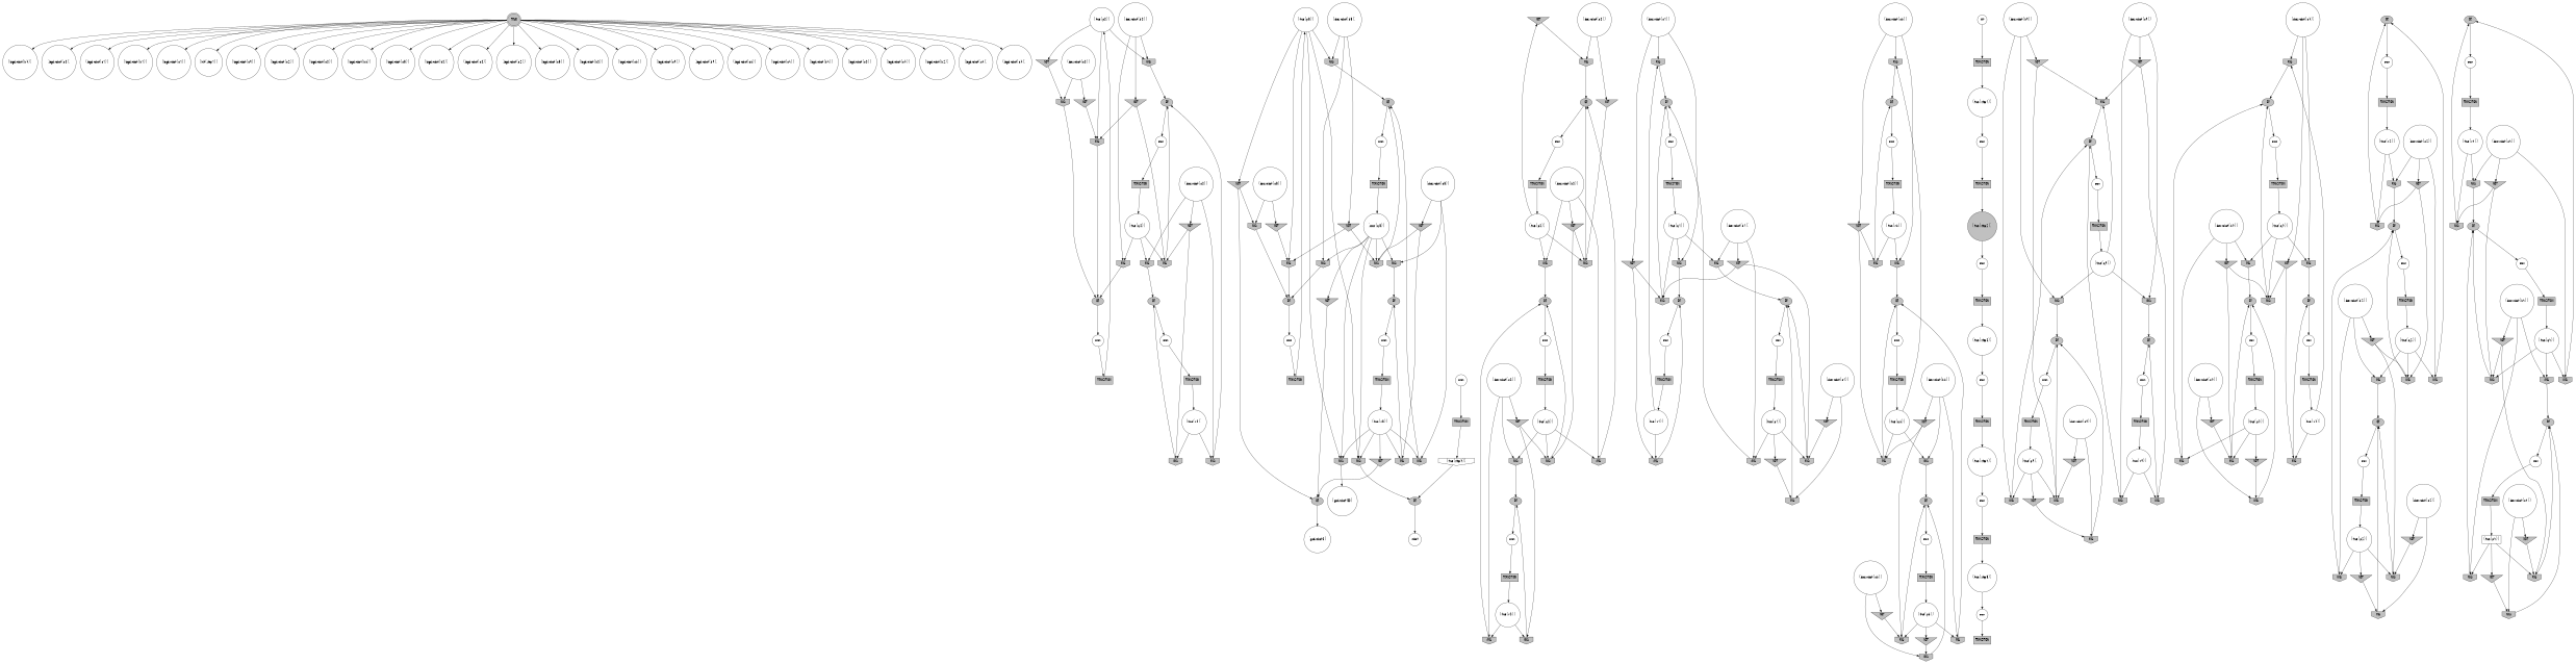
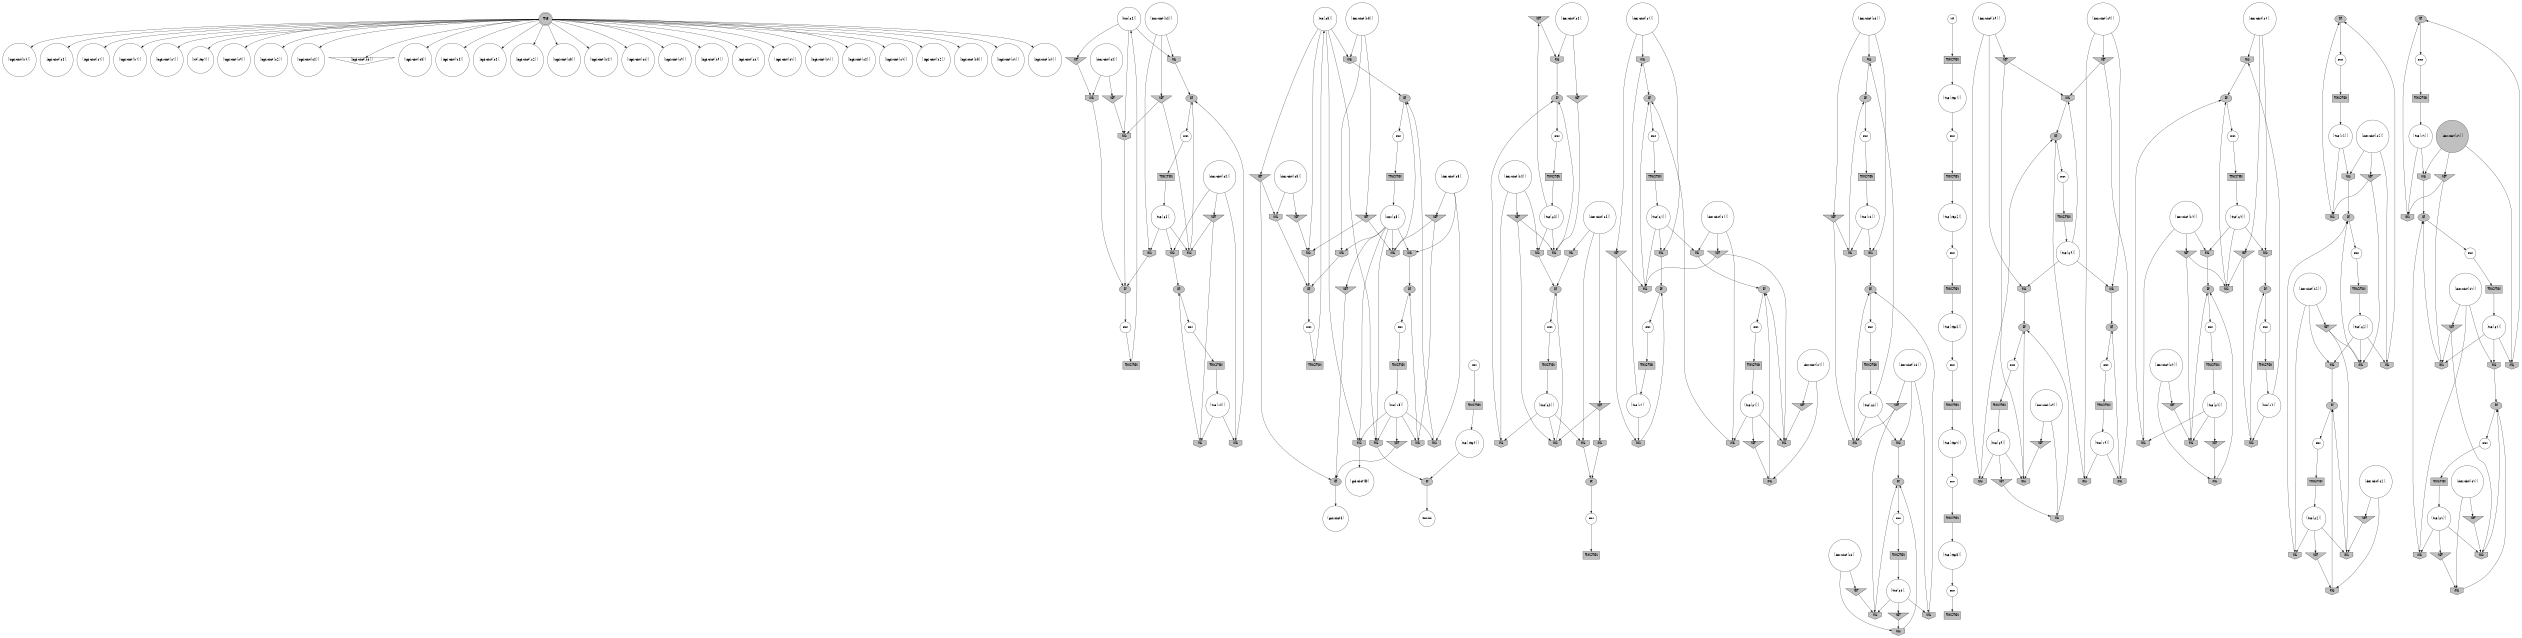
  digraph {
    fontname="Patrick Hand"
    node [fillcolor=grey fontname="Patrick Hand" shape=circle style=filled]
    edge [fontname="Patrick Hand"]
    n1 [fillcolor=white label="( legal robot ( b 7 ) )"]
    n2 [fillcolor=white label="( true ( p 8 ) )"]
    n3 [label=AND shape=invhouse]
    n4 [label=NOT shape=invtriangle]
    n5 [label=AND shape=invhouse]
    n6 [label=OR shape=ellipse]
    n7 [label=AND shape=invhouse]
    n8 [label=OR shape=ellipse]
    n9 [fillcolor=white label=anon]
    n10 [fillcolor=white label=anon]
    n11 [fillcolor=white label="( goal robot 100 )"]
    n12 [label=AND shape=invhouse]
    n13 [label=OR shape=ellipse]
    n14 [fillcolor=white label=anon]
    n15 [label=TRANSITION shape=box]
    n16 [label=NOT shape=invtriangle]
    n17 [label=AND shape=invhouse]
    n18 [label=OR shape=ellipse]
    n19 [fillcolor=white label=anon]
    n20 [label=AND shape=invhouse]
    n21 [label=OR shape=ellipse]
    n22 [fillcolor=white label=anon]
    n23 [label=TRANSITION shape=box]
    n24 [fillcolor=white label="( legal robot ( c 8 ) )"]
    n25 [label=AND shape=invhouse]
    n26 [label=OR shape=ellipse]
    n27 [fillcolor=white label=anon]
    n28 [label=TRANSITION shape=box]
    n29 [label=TRANSITION shape=box]
    n30 [fillcolor=white label=anon]
    n31 [label=TRANSITION shape=box]
    n32 [label=TRANSITION shape=box]
    n33 [label=TRANSITION shape=box]
    n34 [fillcolor=white label="( true ( p 3 ) )"]
    n35 [fillcolor=white label="( does robot ( a 1 ) )"]
    n36 [label=AND shape=invhouse]
    n37 [label=NOT shape=invtriangle]
    n38 [label=OR shape=ellipse]
    n39 [label=AND shape=invhouse]
    n40 [fillcolor=white label=anon]
    n41 [label=AND shape=invhouse]
    n42 [label=AND shape=invhouse]
    n43 [label=OR shape=ellipse]
    n44 [fillcolor=white label=anon]
    n45 [fillcolor=white label="( does robot ( a 5 ) )"]
    n46 [label=NOT shape=invtriangle]
    n47 [label=AND shape=invhouse]
    n48 [label=AND shape=invhouse]
    n49 [label=OR shape=ellipse]
    n50 [fillcolor=white label=anon]
    n51 [label=NOT shape=invtriangle]
    n52 [label=AND shape=invhouse]
    n53 [label=NOT shape=invtriangle]
    n54 [label=NOT shape=invtriangle]
    n55 [label=AND shape=invhouse]
    n56 [label=AND shape=invhouse]
    n57 [label=OR shape=ellipse]
    n58 [fillcolor=white label=anon]
    n59 [label=AND shape=invhouse]
    n60 [label=OR shape=ellipse]
    n61 [fillcolor=white label=anon]
    n62 [label=TRANSITION shape=box]
    n63 [label=NOT shape=invtriangle]
    n64 [label=AND shape=invhouse]
    n65 [label=AND shape=invhouse]
    n66 [label=OR shape=ellipse]
    n67 [label=OR shape=ellipse]
    n68 [fillcolor=white label=anon]
    n69 [fillcolor=white label=anon]
    n70 [label=AND shape=invhouse]
    n71 [label=AND shape=invhouse]
    n72 [label=OR shape=ellipse]
    n73 [fillcolor=white label=anon]
    n74 [label=TRANSITION shape=box]
-   n75 [fillcolor=white label="( true ( step 7 ) )" shape=invhouse]
+   n75 [fillcolor=white label="( true ( step 7 ) )"]
    n76 [label=OR shape=ellipse]
-   n77 [fillcolor=white label=robot]
+   n77 [fillcolor=white label=terminal]
    n78 [label=TRANSITION shape=box]
    n79 [label=AND shape=invhouse]
    n80 [label=TRANSITION shape=box]
    n81 [label=OR shape=ellipse]
    n82 [fillcolor=white label=anon]
    n83 [label=TRANSITION shape=box]
    n84 [fillcolor=white label="( true ( r 2 ) )"]
    n85 [label=TRANSITION shape=box]
    n86 [fillcolor=white label="( true ( p 7 ) )"]
    n87 [label=NOT shape=invtriangle]
    n88 [label=AND shape=invhouse]
    n89 [label=AND shape=invhouse]
    n90 [label=AND shape=invhouse]
    n91 [label=OR shape=ellipse]
    n92 [fillcolor=white label="( true ( q 1 ) )"]
    n93 [label=AND shape=invhouse]
    n94 [label=AND shape=invhouse]
    n95 [fillcolor=white label="( does robot ( b 2 ) )"]
    n96 [label=AND shape=invhouse]
    n97 [label=NOT shape=invtriangle]
    n98 [label=AND shape=invhouse]
    n99 [label=OR shape=ellipse]
    n100 [label=AND shape=invhouse]
    n101 [label=AND shape=invhouse]
    n102 [label=OR shape=ellipse]
    n103 [fillcolor=white label=anon]
    n104 [fillcolor=white label=anon]
    n105 [fillcolor=white label="( legal robot ( c 1 ) )"]
    n106 [label=TRANSITION shape=box]
    n107 [fillcolor=white label="( true ( step 1 ) )"]
    n108 [fillcolor=white label=anon]
    n109 [label=TRANSITION shape=box]
    n110 [fillcolor=white label=anon]
    n111 [label=TRANSITION shape=box]
    n112 [fillcolor=white label="( true ( p 6 ) )"]
    n113 [label=AND shape=invhouse]
    n114 [label=AND shape=invhouse]
    n115 [label=NOT shape=invtriangle]
    n116 [label=AND shape=invhouse]
    n117 [label=OR shape=ellipse]
    n118 [fillcolor=white label=anon]
    n119 [label=TRANSITION shape=box]
    n120 [fillcolor=white label="( true ( r 4 ) )"]
    n121 [label=AND shape=invhouse]
    n122 [label=OR shape=ellipse]
    n123 [fillcolor=white label=anon]
    n124 [label=TRANSITION shape=box]
    n125 [fillcolor=white label="( legal robot ( b 1 ) )"]
    n126 [fillcolor=white label=anon]
    n127 [label=TRANSITION shape=box]
    n128 [fillcolor=white label="( true ( step 4 ) )"]
    n129 [fillcolor=white label=anon]
    n130 [label=TRANSITION shape=box]
    n131 [fillcolor=white label="( true ( r 7 ) )"]
    n132 [label=AND shape=invhouse]
    n133 [label=OR shape=ellipse]
    n134 [label=TRANSITION shape=box]
    n135 [fillcolor=white label="( true ( r 1 ) )"]
    n136 [label=TRANSITION shape=box]
    n137 [fillcolor=white label="( true ( step 5 ) )"]
    n138 [fillcolor=white label=anon]
    n139 [label=TRANSITION shape=box]
    n140 [fillcolor=white label="( true ( p 2 ) )"]
    n141 [label=NOT shape=invtriangle]
    n142 [label=AND shape=invhouse]
    n143 [fillcolor=white label="( true ( p 9 ) )"]
    n144 [label=AND shape=invhouse]
    n145 [label=NOT shape=invtriangle]
    n146 [label=AND shape=invhouse]
    n147 [label=AND shape=invhouse]
    n148 [label=AND shape=invhouse]
    n149 [label=OR shape=ellipse]
    n150 [fillcolor=white label=anon]
    n151 [label=AND shape=invhouse]
    n152 [label=TRANSITION shape=box]
    n153 [fillcolor=white label="( legal robot ( a 1 ) )"]
    n154 [label=TRANSITION shape=box]
    n155 [fillcolor=white label="( true ( q 2 ) )"]
    n156 [label=AND shape=invhouse]
    n157 [label=AND shape=invhouse]
    n158 [fillcolor=white label="( true ( p 5 ) )"]
    n159 [label=AND shape=invhouse]
    n160 [label=AND shape=invhouse]
    n161 [label=NOT shape=invtriangle]
    n162 [fillcolor=white label="( init ( step 1 ) )"]
    n163 [label=TRANSITION shape=box]
    n164 [fillcolor=white label="( true ( q 3 ) )"]
    n165 [label=AND shape=invhouse]
    n166 [label=AND shape=invhouse]
    n167 [label=AND shape=invhouse]
    n168 [label=TRANSITION shape=box]
    n169 [fillcolor=white label="( true ( q 4 ) )"]
    n170 [label=AND shape=invhouse]
    n171 [label=AND shape=invhouse]
    n172 [label=AND shape=invhouse]
    n173 [fillcolor=white label="( true ( r 8 ) )"]
    n174 [label=AND shape=invhouse]
    n175 [label=AND shape=invhouse]
    n176 [label=OR shape=ellipse]
    n177 [fillcolor=white label=anon]
    n178 [fillcolor=white label="( goal robot 0 )"]
    n179 [fillcolor=white label="( does robot ( c 1 ) )"]
    n180 [label=TRANSITION shape=box]
    n181 [label=AND shape=invhouse]
    n182 [fillcolor=white label="( true ( q 8 ) )"]
    n183 [label=AND shape=invhouse]
    n184 [label=AND shape=invhouse]
    n185 [label=NOT shape=invtriangle]
    n186 [label=AND shape=invhouse]
    n187 [label=OR shape=ellipse]
    n188 [fillcolor=white label=anon]
-   n189 [label="( true ( step 2 ) )"]
+   n189 [fillcolor=white label="( true ( step 2 ) )"]
    n190 [label=OR shape=ellipse]
    n191 [fillcolor=white label=anon]
    n192 [label=TRANSITION shape=box]
-   n193 [fillcolor=white label="( true ( r 3 ) )"]
    n194 [fillcolor=white label="( anon ( q 5 ) )"]
    n195 [label=AND shape=invhouse]
    n196 [label=NOT shape=invtriangle]
    n197 [label=OR shape=ellipse]
    n198 [label=NOT shape=invtriangle]
    n199 [fillcolor=white label=anon]
    n200 [label=NOT shape=invtriangle]
    n201 [fillcolor=white label="( does robot ( a 3 ) )"]
    n202 [label=TRANSITION shape=box]
    n203 [fillcolor=white label="( true ( q 9 ) )"]
    n204 [label=AND shape=invhouse]
    n205 [label=OR shape=ellipse]
    n206 [fillcolor=white label=anon]
    n207 [label=AND shape=invhouse]
    n208 [label=TRANSITION shape=box]
    n209 [fillcolor=white label="( true ( q 6 ) )"]
    n210 [label=AND shape=invhouse]
    n211 [label=OR shape=ellipse]
    n212 [fillcolor=white label=anon]
    n213 [label=TRANSITION shape=box]
    n214 [fillcolor=white label="( true ( step 3 ) )"]
    n215 [label=NOT shape=invtriangle]
    n216 [fillcolor=white label="( legal robot ( a 9 ) )"]
    n217 [label=NOT shape=invtriangle]
    n218 [label=AND shape=invhouse]
    n219 [label=TRANSITION shape=box]
    n220 [fillcolor=white label="( does robot ( c 6 ) )"]
    n221 [label=AND shape=invhouse]
    n222 [label=NOT shape=invtriangle]
    n223 [fillcolor=white label="( legal robot ( a 2 ) )"]
    n224 [label=NOT shape=invtriangle]
    n225 [label=AND shape=invhouse]
    n226 [fillcolor=white label=anon]
    n227 [fillcolor=white label="( true ( q 7 ) )"]
    n228 [label=AND shape=invhouse]
    n229 [label=AND shape=invhouse]
-   n230 [fillcolor=white label="( does robot ( c 4 ) )"]
+   n230 [label="( does robot ( c 4 ) )"]
    n231 [fillcolor=white label="( does robot ( c 7 ) )"]
    n232 [fillcolor=white label="( does robot ( b 1 ) )"]
    n233 [label=NOT shape=invtriangle]
    n234 [label=NOT shape=invtriangle]
    n235 [fillcolor=white label="( legal robot ( a 8 ) )"]
    n236 [label=NOT shape=invtriangle]
    n237 [label=TRANSITION shape=box]
-   n238 [fillcolor=white label="( true ( p 4 ) )" shape=box]
+   n238 [fillcolor=white label="( true ( p 4 ) )"]
    n239 [label=NOT shape=invtriangle]
    n240 [label=AND shape=invhouse]
    n241 [label=NOT shape=invtriangle]
    n242 [label=AND shape=invhouse]
    n243 [fillcolor=white label="( does robot ( a 6 ) )"]
    n244 [label=AND shape=invhouse]
    n245 [label=NOT shape=invtriangle]
    n246 [fillcolor=white label="( does robot ( b 6 ) )"]
    n247 [label=NOT shape=invtriangle]
    n248 [fillcolor=white label="( true ( p 1 ) )"]
    n249 [label=NOT shape=invtriangle]
-   n250 [fillcolor=white label="( legal robot ( b 6 ) )"]
+   n250 [fillcolor=white label="( legal robot ( b 6 ) )" shape=invtriangle]
    n251 [label=TRUE shape=doublecircle]
    n252 [fillcolor=white label="( legal robot ( c 5 ) )"]
    n253 [fillcolor=white label="( legal robot ( b 8 ) )"]
    n254 [fillcolor=white label="( legal robot ( a 3 ) )"]
    n255 [fillcolor=white label="( legal robot ( c 2 ) )"]
    n256 [fillcolor=white label="( legal robot ( a 5 ) )"]
    n257 [fillcolor=white label="( legal robot ( b 3 ) )"]
    n258 [fillcolor=white label="( legal robot ( c 6 ) )"]
    n259 [fillcolor=white label="( legal robot ( c 9 ) )"]
    n260 [fillcolor=white label="( legal robot ( b 9 ) )"]
    n261 [fillcolor=white label="( legal robot ( a 6 ) )"]
    n262 [fillcolor=white label="( legal robot ( a 4 ) )"]
    n263 [fillcolor=white label="( legal robot ( b 4 ) )"]
    n264 [fillcolor=white label="( legal robot ( c 3 ) )"]
    n265 [fillcolor=white label="( legal robot ( c 7 ) )"]
    n266 [fillcolor=white label="( legal robot ( b 2 ) )"]
+   n267 [fillcolor=white label="( legal robot ( b 5 ) )"]
    n268 [fillcolor=white label="( legal robot ( c 4 ) )"]
    n269 [fillcolor=white label="( legal robot ( a 7 ) )"]
    n270 [fillcolor=white label="( does robot ( c 2 ) )"]
    n271 [label=AND shape=invhouse]
    n272 [label=NOT shape=invtriangle]
    n273 [label=NOT shape=invtriangle]
    n274 [fillcolor=white label="( does robot ( b 9 ) )"]
    n275 [label=NOT shape=invtriangle]
    n276 [fillcolor=white label="( does robot ( a 9 ) )"]
    n277 [fillcolor=white label="( true ( r 5 ) )"]
    n278 [label=AND shape=invhouse]
    n279 [label=NOT shape=invtriangle]
    n280 [fillcolor=white label="( true ( r 6 ) )"]
    n281 [label=AND shape=invhouse]
    n282 [label=AND shape=invhouse]
    n283 [fillcolor=white label="( does robot ( b 7 ) )"]
    n284 [fillcolor=white label="( does robot ( c 9 ) )"]
    n285 [label=NOT shape=invtriangle]
    n286 [fillcolor=white label="( does robot ( b 3 ) )"]
    n287 [fillcolor=white label="( does robot ( c 3 ) )"]
    n288 [label=NOT shape=invtriangle]
    n289 [fillcolor=white label="( does robot ( b 4 ) )"]
    n290 [fillcolor=white label="( does robot ( a 8 ) )"]
    n291 [fillcolor=white label="( does robot ( c 5 ) )"]
    n292 [fillcolor=white label="( true ( r 9 ) )"]
    n293 [fillcolor=white label="( does robot ( b 5 ) )"]
    n294 [fillcolor=white label="( does robot ( c 8 ) )"]
    n295 [fillcolor=white label="( does robot ( b 8 ) )"]
    n296 [fillcolor=white label="( does robot ( a 2 ) )"]
    n297 [label=NOT shape=invtriangle]
    n298 [fillcolor=white label="( does robot ( a 4 ) )"]
    n299 [fillcolor=white label="( does robot ( a 7 ) )"]
    n300 [label=NOT shape=invtriangle]
    n301 [fillcolor=white label=init]
    n2 -> n3
    n2 -> n4
    n2 -> n5
    n3 -> n6
    n4 -> n7
    n5 -> n8
    n6 -> n9
    n7 -> n6
    n8 -> n10
    n9 -> n32
    n10 -> n180
    n12 -> n13
    n13 -> n14
    n14 -> n15
    n15 -> n194
    n16 -> n17
    n17 -> n18
    n18 -> n19
    n19 -> n33
    n20 -> n21
    n21 -> n22
    n22 -> n23
    n23 -> n92
    n25 -> n26
    n26 -> n27
    n27 -> n28
    n28 -> n280
    n30 -> n31
    n31 -> n75
    n32 -> n2
    n33 -> n34
    n34 -> n16
    n34 -> n41
    n34 -> n42
    n35 -> n36
    n35 -> n37
    n36 -> n38
    n37 -> n39
    n38 -> n40
    n39 -> n38
    n40 -> n202
    n41 -> n43
    n42 -> n18
    n43 -> n44
    n44 -> n163
    n45 -> n46
    n45 -> n47
    n46 -> n48
    n47 -> n49
    n48 -> n49
    n49 -> n50
    n50 -> n80
    n51 -> n3
    n51 -> n52
    n52 -> n8
    n53 -> n42
    n54 -> n55
    n54 -> n56
    n55 -> n57
    n56 -> n21
    n57 -> n58
    n58 -> n134
    n59 -> n60
    n60 -> n61
    n61 -> n62
    n62 -> n209
    n63 -> n64
    n63 -> n65
    n64 -> n66
    n65 -> n67
    n66 -> n68
    n67 -> n69
    n68 -> n152
    n69 -> n78
    n70 -> n26
    n71 -> n72
    n72 -> n73
    n73 -> n74
    n74 -> n227
    n75 -> n76
    n76 -> n77
    n78 -> n143
    n79 -> n49
    n80 -> n158
    n81 -> n82
    n82 -> n83
    n83 -> n84
    n84 -> n229
    n84 -> n271
    n85 -> n86
    n86 -> n87
    n86 -> n88
    n86 -> n89
    n87 -> n90
    n88 -> n72
    n89 -> n91
    n90 -> n91
    n91 -> n199
    n92 -> n56
    n92 -> n93
    n92 -> n94
    n93 -> n57
    n94 -> n38
    n95 -> n96
    n95 -> n97
    n95 -> n98
    n96 -> n99
    n97 -> n100
    n97 -> n101
    n98 -> n102
    n99 -> n103
    n100 -> n102
    n101 -> n99
    n102 -> n104
    n103 -> n154
    n104 -> n139
    n106 -> n107
    n107 -> n108
    n108 -> n109
    n109 -> n189
    n110 -> n111
    n111 -> n112
    n112 -> n113
    n112 -> n114
    n112 -> n115
    n113 -> n211
    n114 -> n60
    n115 -> n244
    n116 -> n21
    n117 -> n118
    n118 -> n119
    n119 -> n120
    n120 -> n147
    n120 -> n148
    n121 -> n122
    n122 -> n123
    n123 -> n124
    n124 -> n277
    n126 -> n127
    n127 -> n128
    n128 -> n129
    n129 -> n136
    n130 -> n131
    n131 -> n71
    n131 -> n132
    n132 -> n133
    n133 -> n226
    n134 -> n135
    n135 -> n20
    n135 -> n55
    n136 -> n137
    n137 -> n138
    n138 -> n29
    n139 -> n140
    n140 -> n96
    n140 -> n100
    n140 -> n141
    n141 -> n142
    n142 -> n102
    n143 -> n65
    n143 -> n144
    n143 -> n145
    n144 -> n66
    n145 -> n146
    n146 -> n67
    n147 -> n117
    n148 -> n149
    n149 -> n150
    n150 -> n168
    n151 -> n66
    n152 -> n203
    n154 -> n155
    n155 -> n98
    n155 -> n101
    n155 -> n156
    n156 -> n81
    n157 -> n117
    n158 -> n12
    n158 -> n48
    n158 -> n159
    n158 -> n160
    n158 -> n161
    n159 -> n11
    n160 -> n76
    n161 -> n47
    n161 -> n197
    n163 -> n164
    n164 -> n165
    n164 -> n166
    n164 -> n167
    n165 -> n43
    n166 -> n190
    n167 -> n18
    n168 -> n169
    n169 -> n157
    n169 -> n170
    n169 -> n171
    n170 -> n149
    n171 -> n187
    n172 -> n67
    n173 -> n174
    n173 -> n175
    n174 -> n176
    n175 -> n8
    n176 -> n177
    n177 -> n208
    n179 -> n20
    n179 -> n54
    n179 -> n93
    n180 -> n182
    n181 -> n149
    n182 -> n52
    n182 -> n183
    n182 -> n184
    n183 -> n176
    n184 -> n6
    n185 -> n170
    n185 -> n186
    n186 -> n187
    n187 -> n188
    n188 -> n219
    n189 -> n212
    n190 -> n191
    n191 -> n192
-   n192 -> n193
-   n193 -> n281
-   n193 -> n282
    n194 -> n79
    n194 -> n121
    n194 -> n159
    n194 -> n160
    n194 -> n195
    n194 -> n196
    n195 -> n13
    n196 -> n197
    n197 -> n178
    n198 -> n42
    n198 -> n165
    n199 -> n85
    n200 -> n147
    n200 -> n170
    n201 -> n17
    n201 -> n53
    n202 -> n248
    n203 -> n64
    n203 -> n172
    n203 -> n204
    n204 -> n205
    n205 -> n206
    n206 -> n237
    n207 -> n91
    n208 -> n173
    n209 -> n25
    n209 -> n59
    n209 -> n210
    n210 -> n211
    n211 -> n110
    n212 -> n213
    n213 -> n214
    n214 -> n126
    n215 -> n65
    n217 -> n195
    n217 -> n218
    n218 -> n122
    n219 -> n238
    n220 -> n25
    n220 -> n221
    n220 -> n222
    n221 -> n60
    n222 -> n59
    n222 -> n70
    n224 -> n132
    n224 -> n225
    n225 -> n72
    n226 -> n130
    n227 -> n207
    n227 -> n225
    n227 -> n228
    n228 -> n133
    n229 -> n81
    n230 -> n148
    n230 -> n157
    n230 -> n200
    n231 -> n71
    n231 -> n224
    n231 -> n228
    n232 -> n94
    n232 -> n116
    n232 -> n233
    n233 -> n39
    n233 -> n56
    n234 -> n89
    n234 -> n225
    n236 -> n52
    n236 -> n174
    n237 -> n292
    n238 -> n181
    n238 -> n186
    n238 -> n239
    n239 -> n240
    n240 -> n187
    n241 -> n3
    n242 -> n205
    n243 -> n244
    n243 -> n245
    n244 -> n211
    n245 -> n113
    n246 -> n114
    n246 -> n210
    n246 -> n247
    n247 -> n59
    n247 -> n113
    n248 -> n39
    n248 -> n116
    n248 -> n249
    n249 -> n36
    n251 -> n1
    n251 -> n24
    n251 -> n105
    n251 -> n125
    n251 -> n153
    n251 -> n162
    n251 -> n216
    n251 -> n223
    n251 -> n235
    n251 -> n250
    n251 -> n252
    n251 -> n253
    n251 -> n254
    n251 -> n255
    n251 -> n256
    n251 -> n257
    n251 -> n258
    n251 -> n259
    n251 -> n260
    n251 -> n261
    n251 -> n262
    n251 -> n263
    n251 -> n264
    n251 -> n265
    n251 -> n266
+   n251 -> n267
    n251 -> n268
    n251 -> n269
    n270 -> n156
    n270 -> n271
    n270 -> n272
    n271 -> n99
    n272 -> n101
    n272 -> n229
    n273 -> n186
    n274 -> n63
    n274 -> n144
    n274 -> n172
    n275 -> n48
    n275 -> n195
    n276 -> n146
    n276 -> n215
    n277 -> n159
    n277 -> n160
    n277 -> n218
    n277 -> n278
    n277 -> n279
    n278 -> n13
    n279 -> n197
    n280 -> n70
    n280 -> n221
    n281 -> n43
    n282 -> n190
    n283 -> n88
    n283 -> n207
    n283 -> n234
    n284 -> n151
    n284 -> n204
    n284 -> n285
    n285 -> n64
    n285 -> n242
    n286 -> n41
    n286 -> n167
    n286 -> n198
    n287 -> n166
    n287 -> n281
    n287 -> n288
    n288 -> n165
    n288 -> n282
    n289 -> n171
    n289 -> n181
    n289 -> n185
    n290 -> n7
    n290 -> n241
    n291 -> n121
    n291 -> n217
    n291 -> n278
    n292 -> n151
    n292 -> n242
    n293 -> n12
    n293 -> n79
    n293 -> n275
    n294 -> n175
    n294 -> n183
    n294 -> n236
    n295 -> n5
    n295 -> n51
    n295 -> n184
    n296 -> n142
    n296 -> n297
    n297 -> n100
    n298 -> n240
    n298 -> n273
    n299 -> n90
    n299 -> n300
    n300 -> n89
    n301 -> n106
  }
